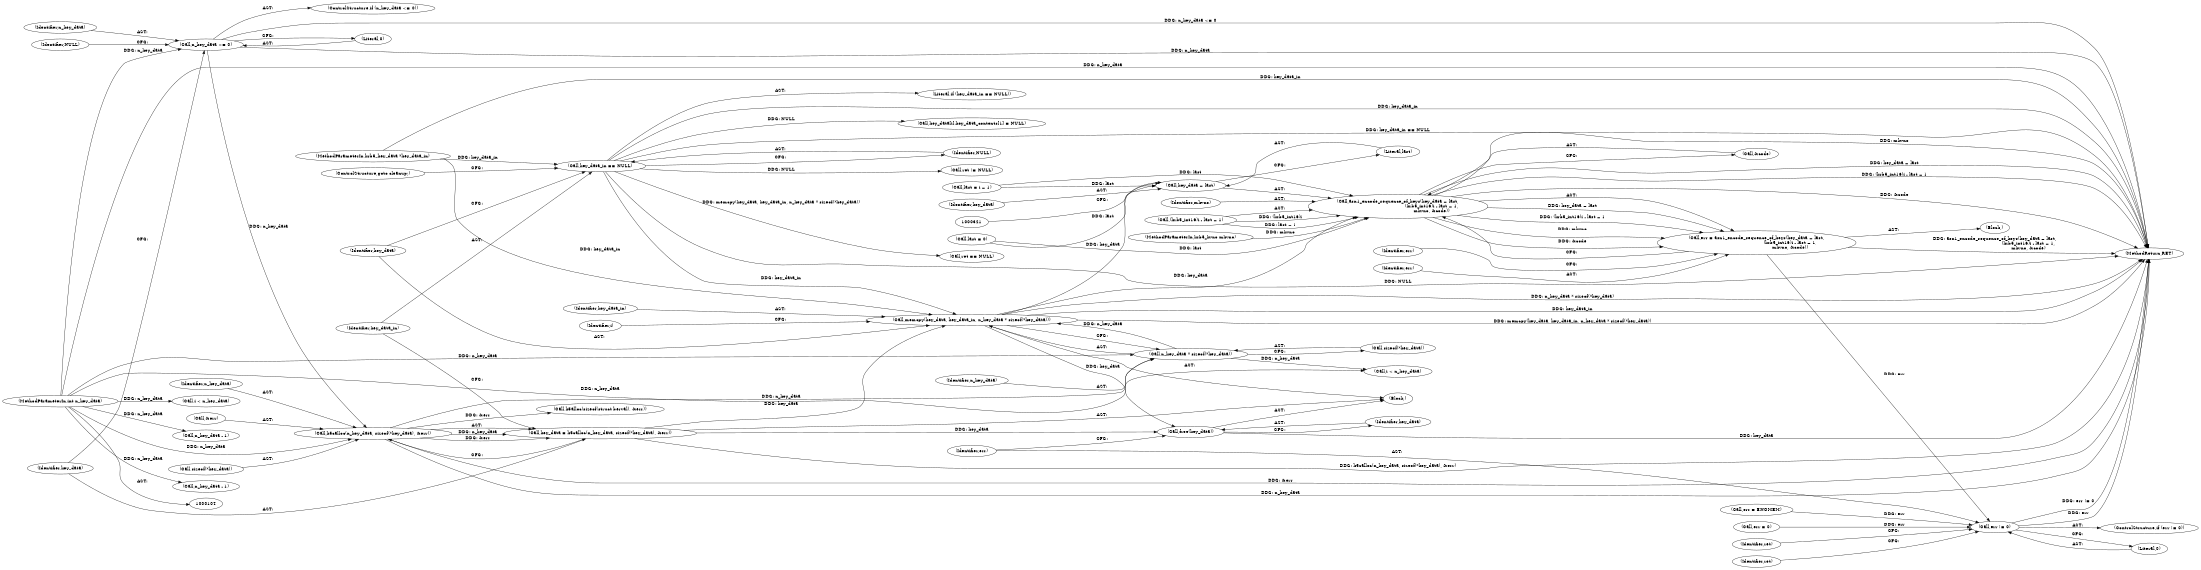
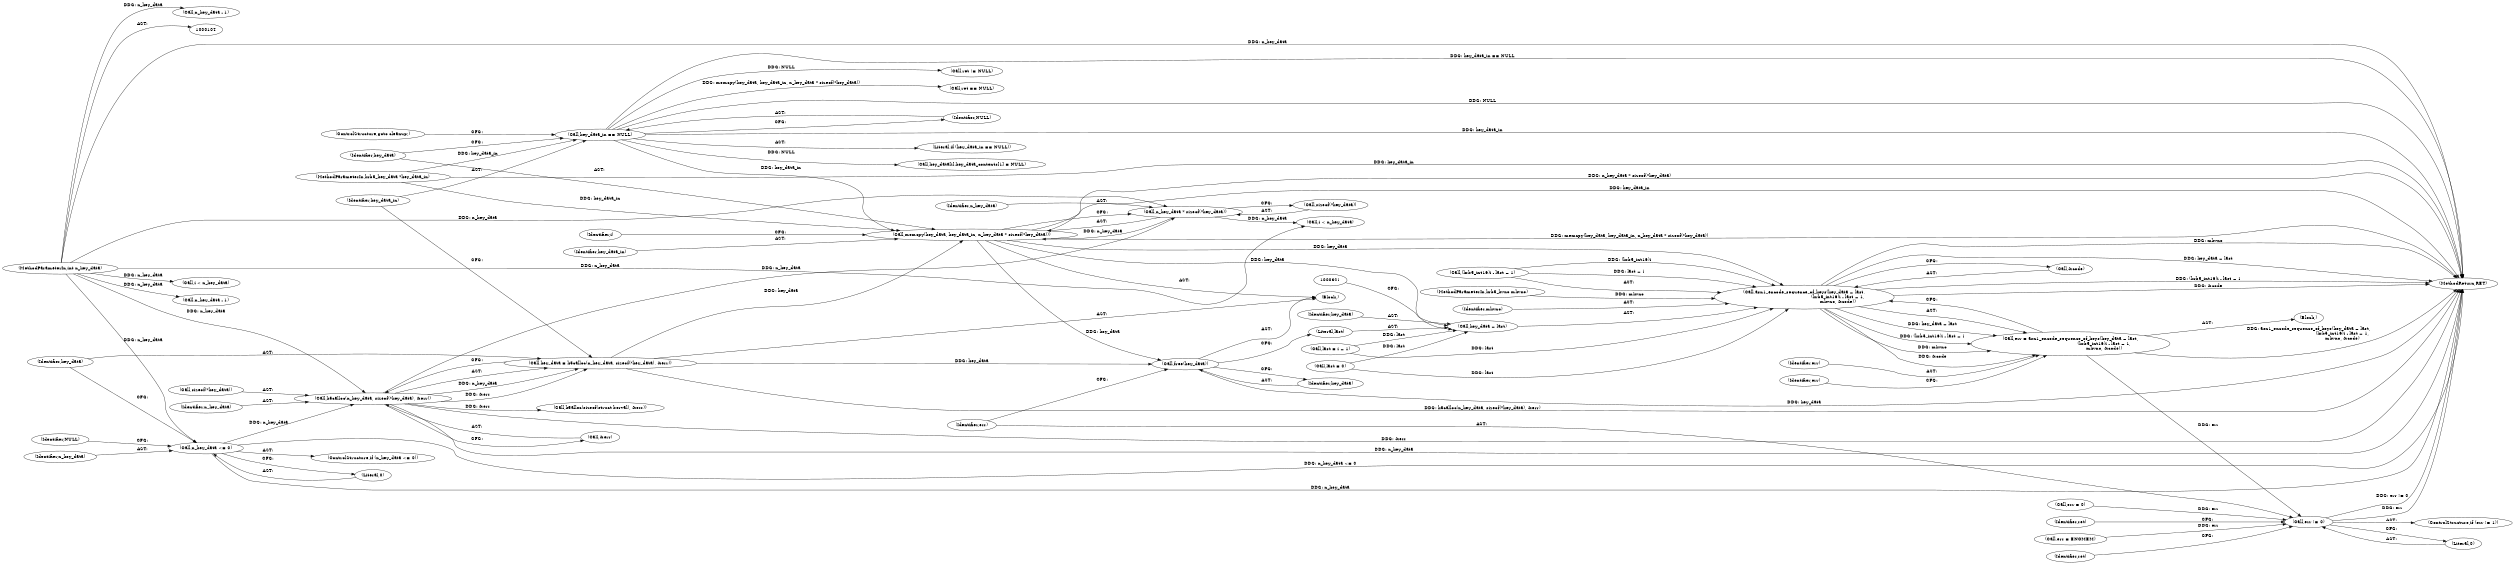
  digraph {
    rankdir=LR
    n1 [label="(Call,memcpy(key_data, key_data_in, n_key_data * sizeof(*key_data)))"]
    n2 [label="(Call,n_key_data * sizeof(*key_data))"]
    n3 [label="(Call,asn1_encode_sequence_of_keys(key_data + last,\n                                               (krb5_int16)i - last + 1,\n                                               mkvno, &code))"]
    n4 [label="(Call,key_data + last)"]
    n5 [label="(Call,free(key_data))"]
    n6 [label="(Block,)"]
    n7 [label="(MethodReturn,RET)"]
    n8 [label="(Call,i < n_key_data)"]
    n9 [label="(Call,sizeof(*key_data))"]
    n10 [label="(Call,err = asn1_encode_sequence_of_keys(key_data + last,\n                                               (krb5_int16)i - last + 1,\n                                               mkvno, &code))"]
    n11 [label="(Call,&code)"]
    n12 [label="(Literal,last)"]
    n13 [label="(Identifier,key_data)"]
    n14 [label="(Call,key_data = k5calloc(n_key_data, sizeof(*key_data), &err))"]
    n15 [label="(Call,k5calloc(n_key_data, sizeof(*key_data), &err))"]
    n16 [label="(Call,k5alloc(sizeof(struct berval), &err))"]
    n17 [label="(Call,&err)"]
    n18 [label="(Call,n_key_data <= 0)"]
    n19 [label="(Literal,0)"]
    n20 [label="(ControlStructure,if (n_key_data <= 0))"]
    n21 [label="(MethodParameterIn,int n_key_data)"]
    n22 [label="(Call,i < n_key_data)"]
    n23 [label="(Call,n_key_data - 1)"]
    n24 [label="(Call,n_key_data - 1)"]
    1000104
    n26 [label="(Call,key_data_in == NULL)"]
    n27 [label="(Literal,if (key_data_in == NULL))"]
    n28 [label="(Call,key_data[i].key_data_contents[1] = NULL)"]
    n29 [label="(Call,ret != NULL)"]
    n30 [label="(Call,ret == NULL)"]
    n31 [label="(Identifier,NULL)"]
    n32 [label="(MethodParameterIn,krb5_key_data *key_data_in)"]
    n33 [label="(Call,err != 0)"]
    n34 [label="(Block,)"]
-   n35 [label="(ControlStructure,if (err != 0))"]
+   n35 [label="(ControlStructure,if (err != 1))"]
    n36 [label="(Literal,0)"]
    n37 [label="(Identifier,ret)"]
    n38 [label="(Call,last = i + 1)"]
    n39 [label="(Call,last = 0)"]
    n40 [label="(Call,err = ENOMEM)"]
    n41 [label="(Identifier,ret)"]
    n42 [label="(Identifier,err)"]
    n43 [label="(Identifier,err)"]
    n44 [label="(Identifier,i)"]
    n45 [label="(Call,sizeof(*key_data))"]
    n46 [label="(Call,(krb5_int16)i - last + 1)"]
    n47 [label="(Identifier,n_key_data)"]
    n48 [label="(Identifier,n_key_data)"]
    n49 [label="(Identifier,key_data)"]
    n50 [label="(Identifier,key_data)"]
    n51 [label="(Identifier,NULL)"]
    n52 [label="(Identifier,key_data)"]
    n53 [label="(MethodParameterIn,krb5_kvno mkvno)"]
    n54 [label="(ControlStructure,goto cleanup;)"]
    n55 [label="(Identifier,err)"]
    n56 [label="(Call,err = 0)"]
    n57 [label="(Identifier,n_key_data)"]
    n58 [label="(Identifier,mkvno)"]
    n59 [label="(Identifier,key_data_in)"]
    n60 [label="(Identifier,key_data_in)"]
    1000321
    n1 -> n2 [label="CFG: "]
    n1 -> n3 [label="DDG: key_data"]
    n1 -> n4 [label="DDG: key_data"]
    n1 -> n5 [label="DDG: key_data"]
    n1 -> n6 [label="AST: "]
    n1 -> n7 [label="DDG: n_key_data * sizeof(*key_data)"]
    n1 -> n7 [label="DDG: key_data_in"]
    n1 -> n7 [label="DDG: memcpy(key_data, key_data_in, n_key_data * sizeof(*key_data))"]
    n2 -> n1 [label="AST: "]
    n2 -> n1 [label="DDG: n_key_data"]
    n2 -> n8 [label="DDG: n_key_data"]
    n2 -> n9 [label="CFG: "]
    n3 -> n7 [label="DDG: mkvno"]
    n3 -> n7 [label="DDG: key_data + last"]
    n3 -> n7 [label="DDG: (krb5_int16)i - last + 1"]
    n3 -> n7 [label="DDG: &code"]
    n3 -> n10 [label="AST: "]
    n3 -> n10 [label="DDG: key_data + last"]
    n3 -> n10 [label="DDG: (krb5_int16)i - last + 1"]
    n3 -> n10 [label="DDG: mkvno"]
    n3 -> n10 [label="DDG: &code"]
    n3 -> n11 [label="CFG: "]
    n4 -> n3 [label="AST: "]
-   n4 -> n12 [label="CFG: "]
+   n5 -> n12 [label="CFG: "]
    n5 -> n6 [label="AST: "]
    n5 -> n7 [label="DDG: key_data"]
    n5 -> n13 [label="CFG: "]
    n9 -> n2 [label="AST: "]
    n10 -> n3 [label="CFG: "]
    n10 -> n7 [label="DDG: asn1_encode_sequence_of_keys(key_data + last,\n                                               (krb5_int16)i - last + 1,\n                                               mkvno, &code)"]
    n10 -> n33 [label="DDG: err"]
    n10 -> n34 [label="AST: "]
    n11 -> n3 [label="AST: "]
    n12 -> n4 [label="AST: "]
    n13 -> n5 [label="AST: "]
    n14 -> n1 [label="DDG: key_data"]
    n14 -> n5 [label="DDG: key_data"]
    n14 -> n6 [label="AST: "]
    n14 -> n7 [label="DDG: k5calloc(n_key_data, sizeof(*key_data), &err)"]
    n14 -> n15 [label="CFG: "]
    n15 -> n2 [label="DDG: n_key_data"]
    n15 -> n7 [label="DDG: &err"]
    n15 -> n7 [label="DDG: n_key_data"]
    n15 -> n14 [label="AST: "]
    n15 -> n14 [label="DDG: n_key_data"]
    n15 -> n14 [label="DDG: &err"]
    n15 -> n16 [label="DDG: &err"]
+   n15 -> n17 [label="CFG: "]
    n17 -> n15 [label="AST: "]
    n18 -> n7 [label="DDG: n_key_data <= 0"]
    n18 -> n7 [label="DDG: n_key_data"]
    n18 -> n15 [label="DDG: n_key_data"]
    n18 -> n19 [label="CFG: "]
    n18 -> n20 [label="AST: "]
    n19 -> n18 [label="AST: "]
    n21 -> n2 [label="DDG: n_key_data"]
    n21 -> n7 [label="DDG: n_key_data"]
    n21 -> n8 [label="DDG: n_key_data"]
    n21 -> n15 [label="DDG: n_key_data"]
    n21 -> n18 [label="DDG: n_key_data"]
    n21 -> n22 [label="DDG: n_key_data"]
    n21 -> n23 [label="DDG: n_key_data"]
    n21 -> n24 [label="DDG: n_key_data"]
    n21 -> 1000104 [label="AST: "]
    n26 -> n1 [label="DDG: key_data_in"]
    n26 -> n7 [label="DDG: key_data_in == NULL"]
    n26 -> n7 [label="DDG: NULL"]
    n26 -> n7 [label="DDG: key_data_in"]
    n26 -> n27 [label="AST: "]
    n26 -> n28 [label="DDG: NULL"]
    n26 -> n29 [label="DDG: NULL"]
    n26 -> n30 [label="DDG: memcpy(key_data, key_data_in, n_key_data * sizeof(*key_data))"]
    n26 -> n31 [label="CFG: "]
    n31 -> n26 [label="AST: "]
    n32 -> n1 [label="DDG: key_data_in"]
    n32 -> n7 [label="DDG: key_data_in"]
    n32 -> n26 [label="DDG: key_data_in"]
    n33 -> n7 [label="DDG: err"]
    n33 -> n7 [label="DDG: err != 0"]
    n33 -> n35 [label="AST: "]
    n33 -> n36 [label="CFG: "]
    n36 -> n33 [label="AST: "]
    n37 -> n33 [label="CFG: "]
    n38 -> n3 [label="DDG: last"]
    n38 -> n4 [label="DDG: last"]
    n39 -> n3 [label="DDG: last"]
    n39 -> n4 [label="DDG: last"]
    n40 -> n33 [label="DDG: err"]
    n41 -> n33 [label="CFG: "]
    n42 -> n10 [label="AST: "]
    n43 -> n10 [label="CFG: "]
    n44 -> n1 [label="CFG: "]
    n45 -> n15 [label="AST: "]
    n46 -> n3 [label="AST: "]
    n46 -> n3 [label="DDG: (krb5_int16)i"]
    n46 -> n3 [label="DDG: last + 1"]
    n47 -> n15 [label="AST: "]
    n48 -> n2 [label="AST: "]
    n49 -> n4 [label="AST: "]
    n50 -> n1 [label="AST: "]
    n50 -> n26 [label="CFG: "]
    n51 -> n18 [label="CFG: "]
    n52 -> n14 [label="AST: "]
    n52 -> n18 [label="CFG: "]
    n53 -> n3 [label="DDG: mkvno"]
    n54 -> n26 [label="CFG: "]
    n55 -> n5 [label="CFG: "]
    n55 -> n33 [label="AST: "]
    n56 -> n33 [label="DDG: err"]
    n57 -> n18 [label="AST: "]
    n58 -> n3 [label="AST: "]
    n59 -> n1 [label="AST: "]
    n60 -> n14 [label="CFG: "]
    n60 -> n26 [label="AST: "]
    1000321 -> n4 [label="CFG: "]
  }
